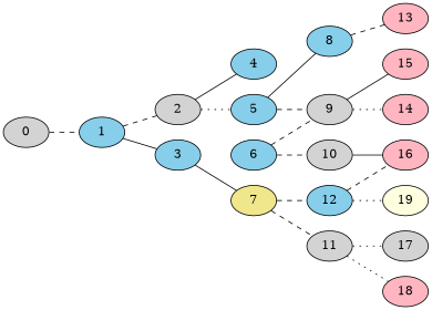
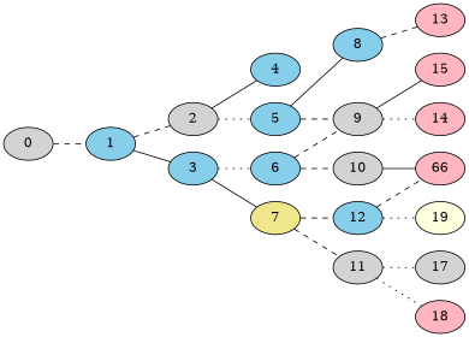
  graph {
    rankdir=LR
    node [fillcolor=skyblue style=filled]
    edge [style=dashed]
    1
    0 [fillcolor=lightgrey]
    2 [fillcolor=lightgrey]
    3
    4
    5
    6
    7 [fillcolor=khaki]
    8
    9 [fillcolor=lightgrey]
    10 [fillcolor=lightgrey]
    11 [fillcolor=lightgrey]
    12
    13 [fillcolor=lightpink]
    14 [fillcolor=lightpink]
    15 [fillcolor=lightpink]
-   16 [fillcolor=lightpink]
+   16 [fillcolor=lightpink label=66]
    17 [fillcolor=lightgrey]
    18 [fillcolor=lightpink]
    19 [fillcolor=lightyellow]
    1 -- 2
    1 -- 3 [style=solid]
    0 -- 1
    2 -- 4 [style=solid]
    2 -- 5 [style=dotted]
+   3 -- 6 [style=dotted]
    3 -- 7 [style=solid]
    5 -- 8 [style=solid]
    5 -- 9
    6 -- 9
    6 -- 10
    7 -- 11
    7 -- 12
    8 -- 13
    9 -- 14 [style=dotted]
    9 -- 15 [style=solid]
    10 -- 16 [style=solid]
    11 -- 17 [style=dotted]
    11 -- 18 [style=dotted]
    12 -- 16
    12 -- 19 [style=dotted]
  }
